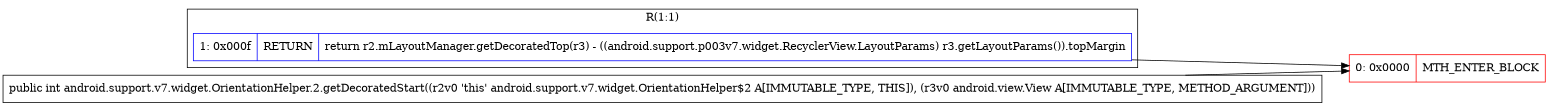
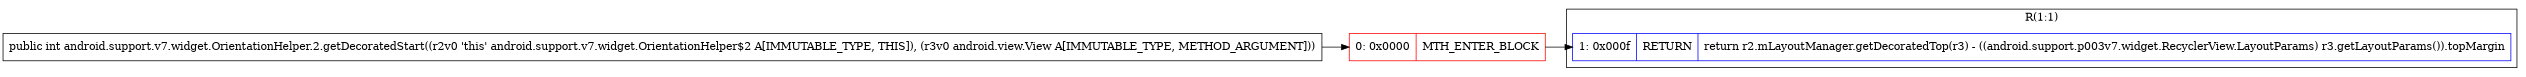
  digraph {
    rankdir=LR
    node [shape=record]
    n1 [color=blue label="{1\:\ 0x000f|RETURN\l|return r2.mLayoutManager.getDecoratedTop(r3) \- ((android.support.p003v7.widget.RecyclerView.LayoutParams) r3.getLayoutParams()).topMargin\l}"]
    n2 [color=red label="{0\:\ 0x0000|MTH_ENTER_BLOCK\l}"]
    n3 [label="{public int android.support.v7.widget.OrientationHelper.2.getDecoratedStart((r2v0 'this' android.support.v7.widget.OrientationHelper$2 A[IMMUTABLE_TYPE, THIS]), (r3v0 android.view.View A[IMMUTABLE_TYPE, METHOD_ARGUMENT])) }"]
    subgraph cluster_1 {
      label="R(1:1)"
      n1
    }
-   n1 -> n2
+   n2 -> n1
    n3 -> n2
  }
